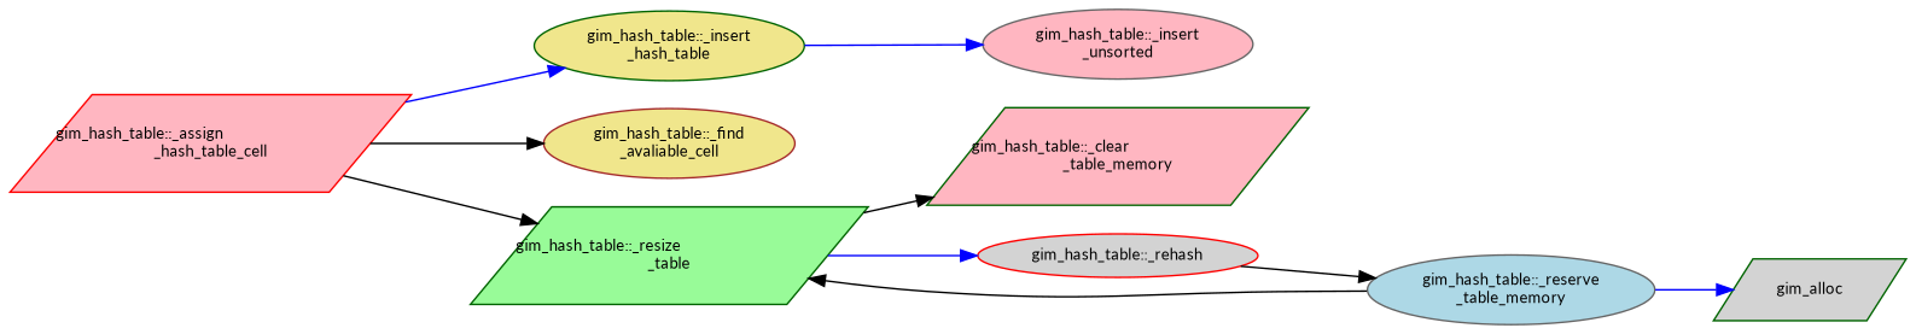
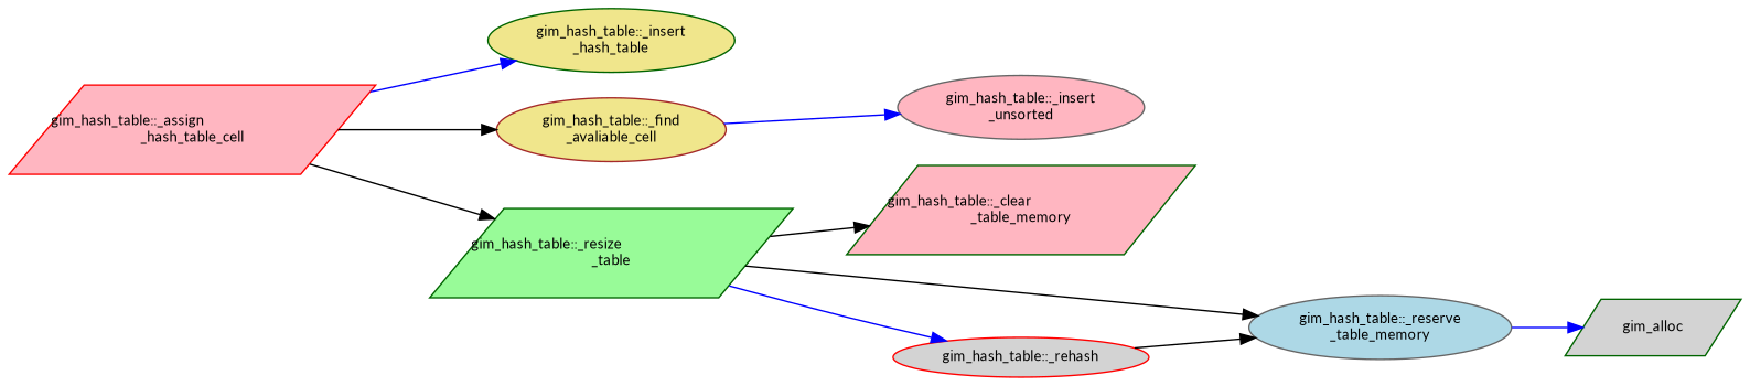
  digraph {
    fontname=Lato
    rankdir=LR
    node [color=darkgreen fillcolor=lightpink fontname=Lato fontsize=10 shape=ellipse style=filled]
    edge [color=black fontname=Lato fontsize=10 labelfontname=Helvetica labelfontsize=10 style=solid]
    n1 [fillcolor=khaki fontcolor=black height=0.2 label="gim_hash_table::_insert\l_hash_table" width=0.4]
    n2 [color=gray40 height=0.2 label="gim_hash_table::_insert\l_unsorted" width=0.4]
    n3 [color=red height=0.2 label="gim_hash_table::_assign\l_hash_table_cell" shape=parallelogram width=0.4]
    n4 [color=brown fillcolor=khaki height=0.2 label="gim_hash_table::_find\l_avaliable_cell" width=0.4]
    n5 [fillcolor=palegreen height=0.2 label="gim_hash_table::_resize\l_table" shape=parallelogram width=0.4]
    n6 [height=0.2 label="gim_hash_table::_clear\l_table_memory" shape=parallelogram width=0.4]
    n7 [color=gray40 fillcolor=lightblue height=0.2 label="gim_hash_table::_reserve\l_table_memory" width=0.4]
    n8 [color=red fillcolor=lightgrey height=0.2 label="gim_hash_table::_rehash" width=0.4]
    n9 [fillcolor=lightgrey height=0.2 label=gim_alloc shape=parallelogram width=0.4]
-   n1 -> n2 [color=blue]
+   n4 -> n2 [color=blue]
    n3 -> n1 [color=blue]
    n3 -> n4
    n3 -> n5
    n5 -> n6
-   n7 -> n5
+   n5 -> n7
    n5 -> n8 [color=blue]
    n7 -> n9 [color=blue]
    n8 -> n7
  }
